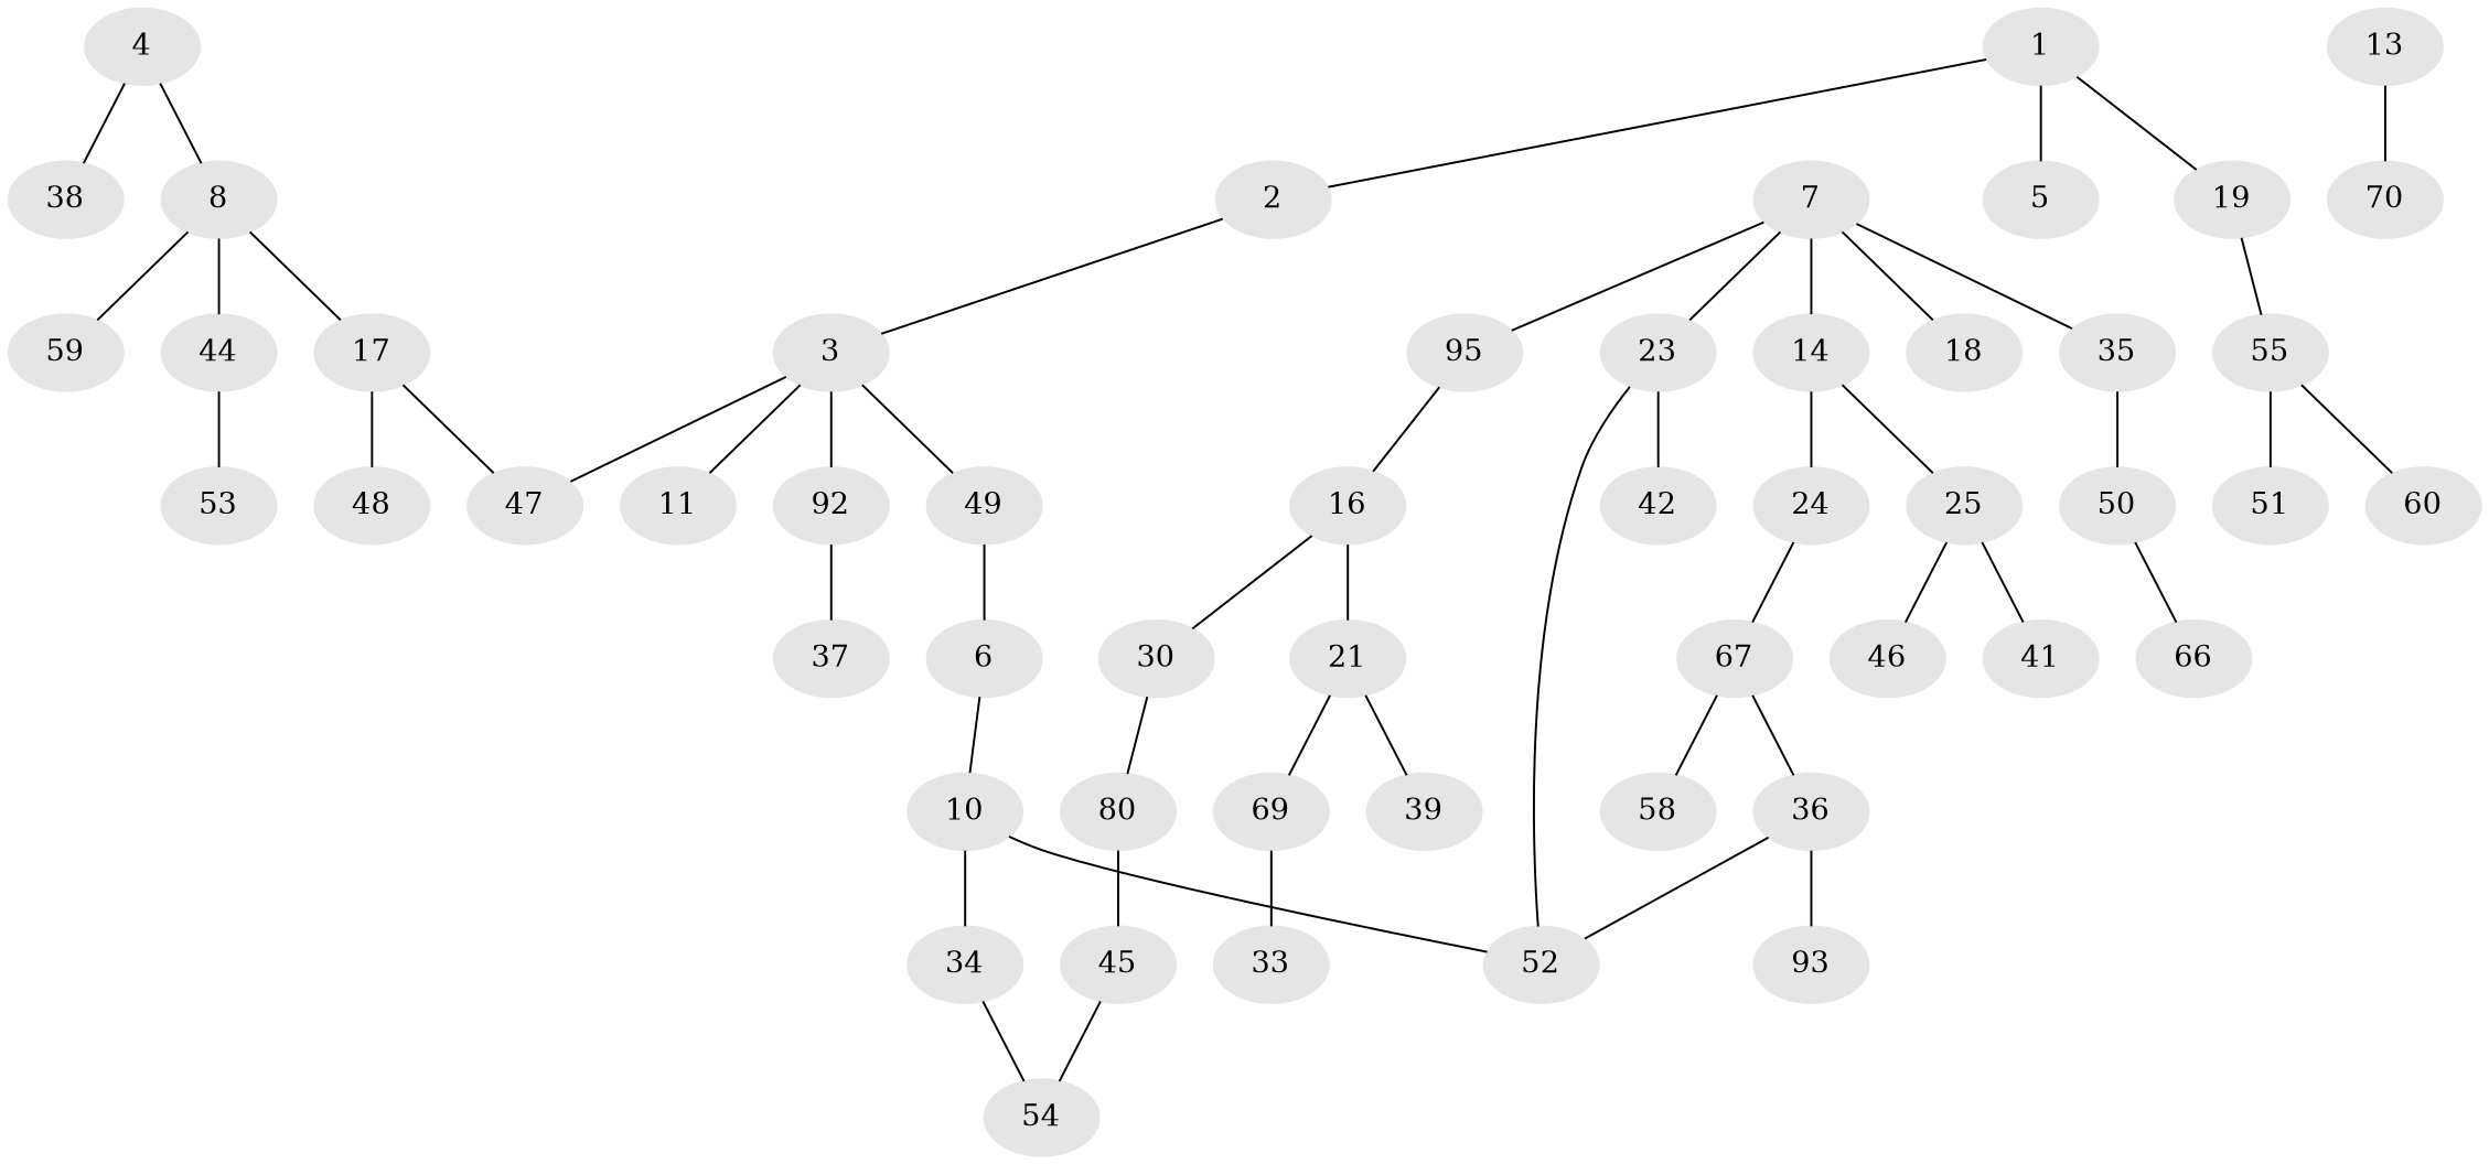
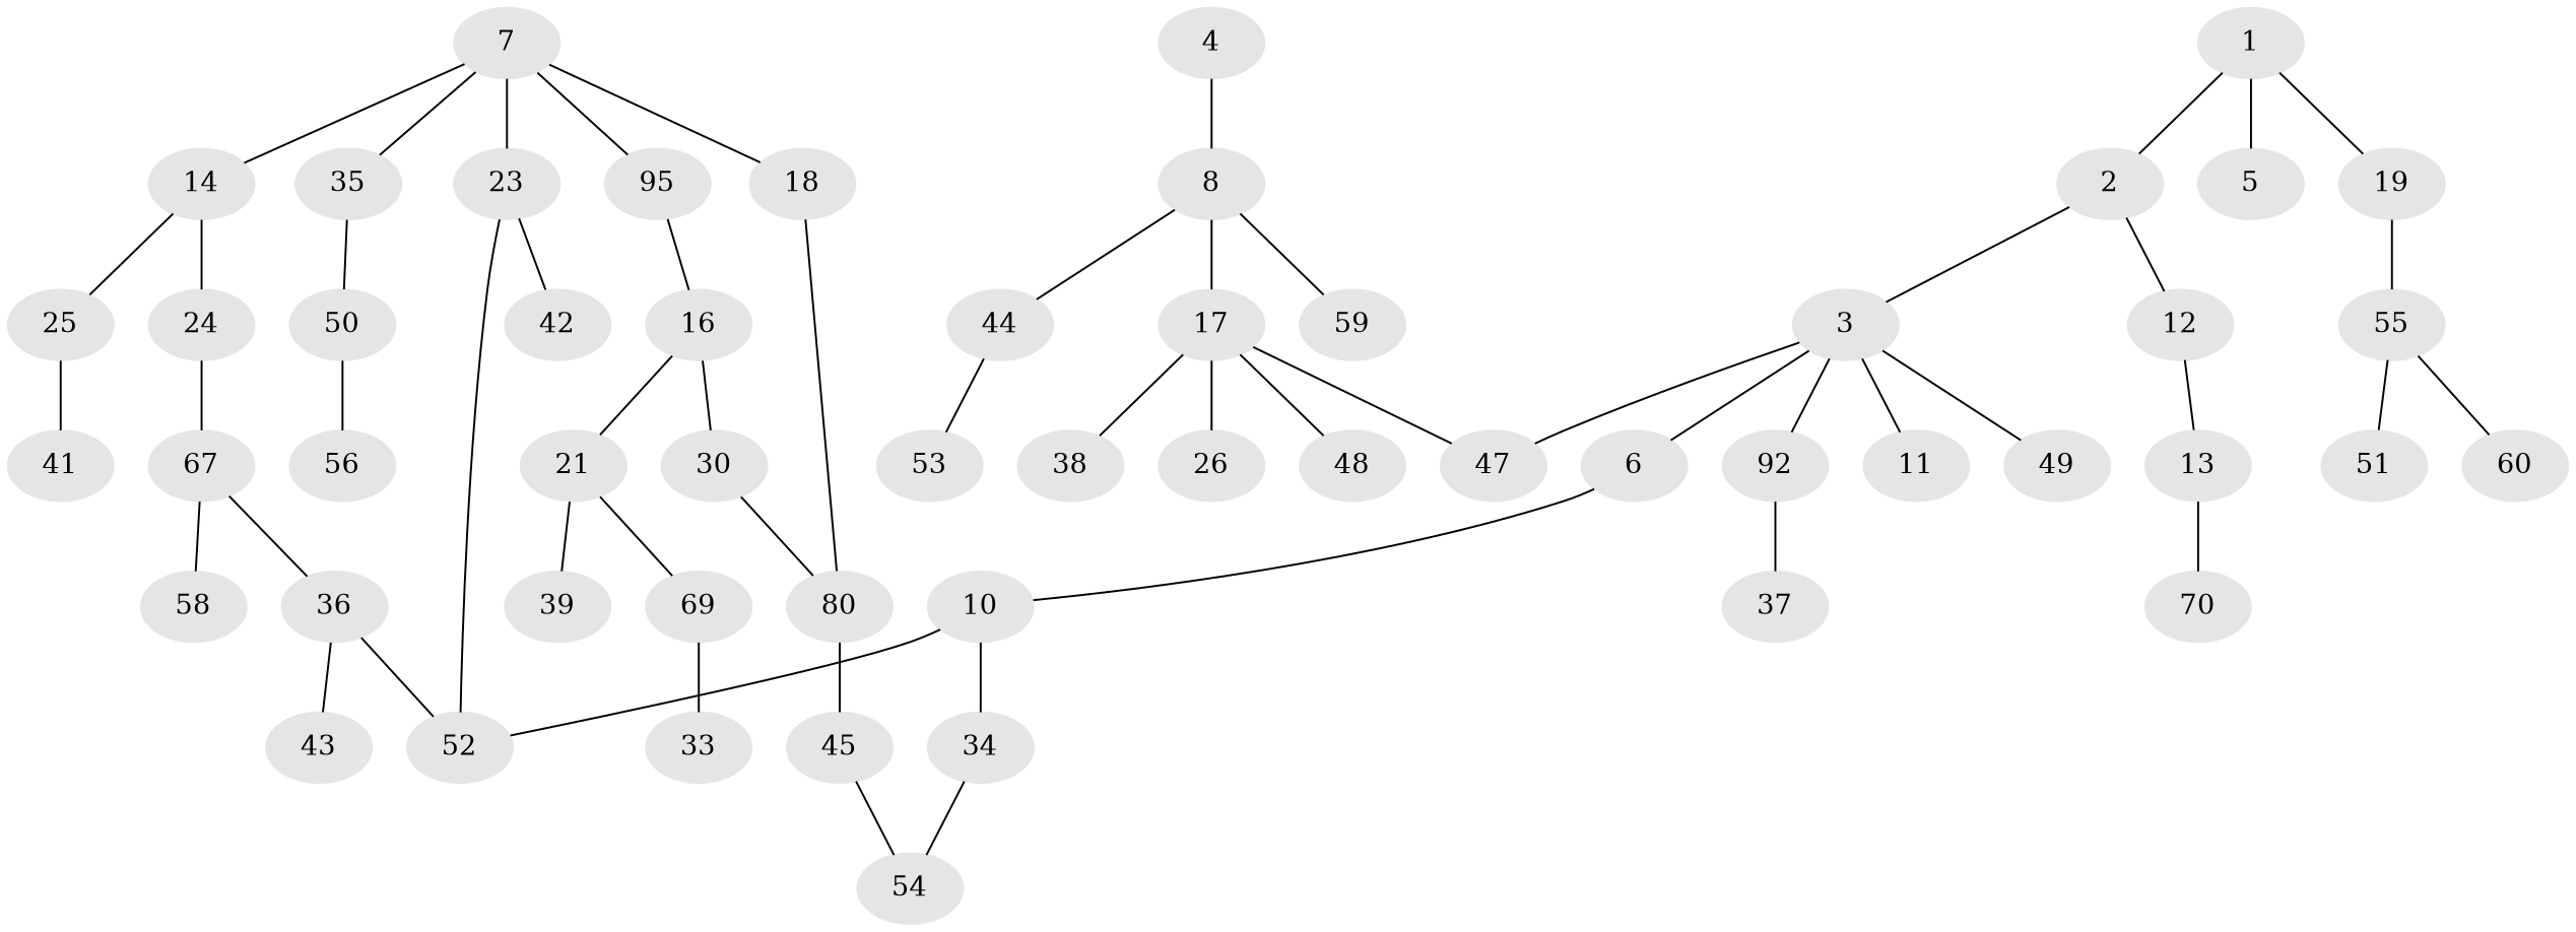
  graph {
    node [color=gray90 style=filled]
    1
    2
    5
    19
    3
+   12
    55
    6
    11
    n10 [label=92]
    47
    49
    4
    8
    38
    13
    10
    37
    7
    14
    n21 [label=95]
    18
    23
    35
    17
    44
    59
    34
    52
    24
    25
    16
    n33 [label=80]
    42
    50
+   26
    48
    53
    54
    n40 [label=70]
    n41 [label=67]
    41
-   46
    21
    30
    n46 [label=69]
    39
    45
    51
    60
    33
    36
    58
-   43 [label=93]
-   56 [label=66]
+   43
+   56
    1 -- 2
    1 -- 5
    1 -- 19
    2 -- 3
+   2 -- 12
    19 -- 55
-   49 -- 6
+   3 -- 6
    3 -- 11
    3 -- n10
    3 -- 47
    3 -- 49
+   12 -- 13
    55 -- 51
    55 -- 60
    6 -- 10
    n10 -- 37
    4 -- 8
-   4 -- 38
+   17 -- 38
    8 -- 17
    8 -- 44
    8 -- 59
    13 -- n40
    10 -- 34
    10 -- 52
    7 -- 14
    7 -- n21
    7 -- 18
    7 -- 23
    7 -- 35
    14 -- 24
    14 -- 25
    n21 -- 16
+   18 -- n33
    23 -- 52
    23 -- 42
    35 -- 50
    17 -- 47
+   17 -- 26
    17 -- 48
    44 -- 53
    34 -- 54
    24 -- n41
    25 -- 41
-   25 -- 46
    16 -- 21
    16 -- 30
    n33 -- 45
    50 -- 56
    n41 -- 36
    n41 -- 58
    21 -- n46
    21 -- 39
    30 -- n33
    n46 -- 33
    45 -- 54
    36 -- 52
    36 -- 43
  }
